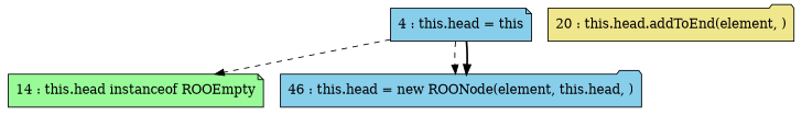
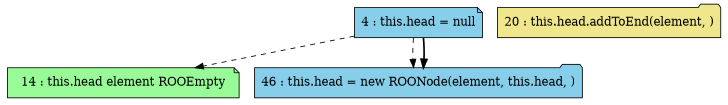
  digraph {
    node [fillcolor=skyblue shape=note style=filled]
    edge [style=dashed]
-   "14 : this.head instanceof ROOEmpty" [fillcolor=palegreen]
-   "4 : this.head = null" [label="4 : this.head = this"]
+   "14 : this.head instanceof ROOEmpty" [fillcolor=palegreen label="14 : this.head element ROOEmpty"]
+   "4 : this.head = null"
    n3 [label="46 : this.head = new ROONode(element, this.head, )" shape=folder]
    "20 : this.head.addToEnd(element, )" [fillcolor=khaki shape=folder]
    "4 : this.head = null" -> "14 : this.head instanceof ROOEmpty"
    "4 : this.head = null" -> n3
    "4 : this.head = null" -> n3 [style=bold]
  }
